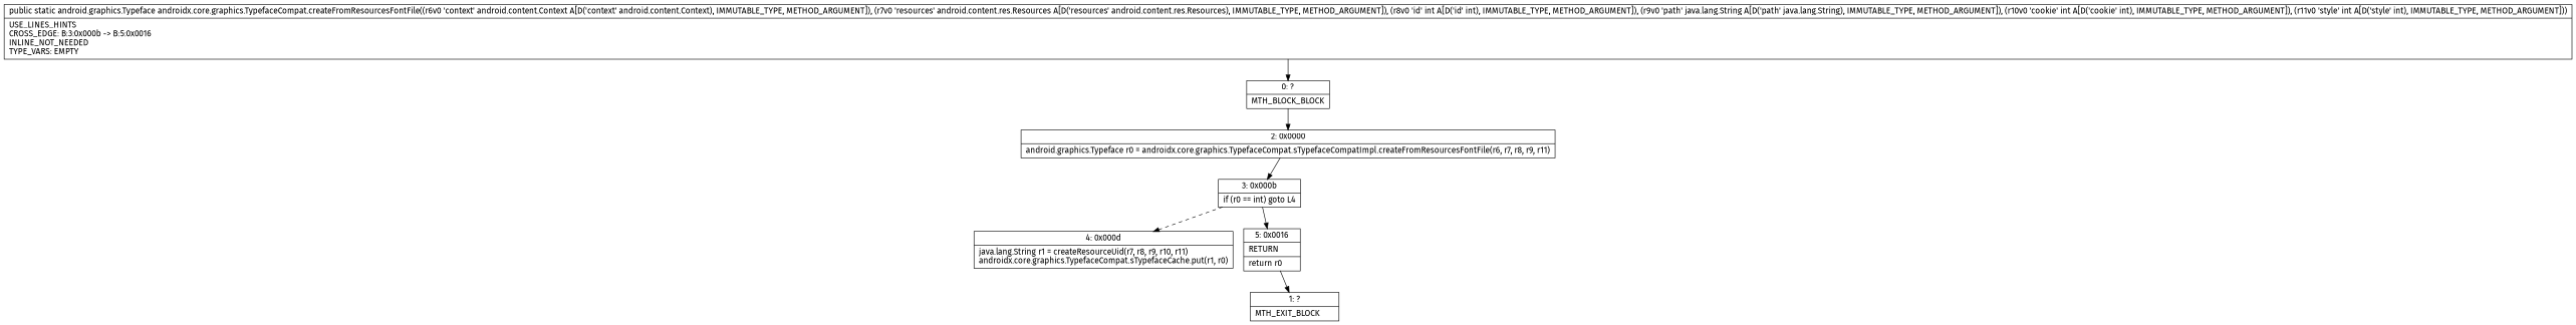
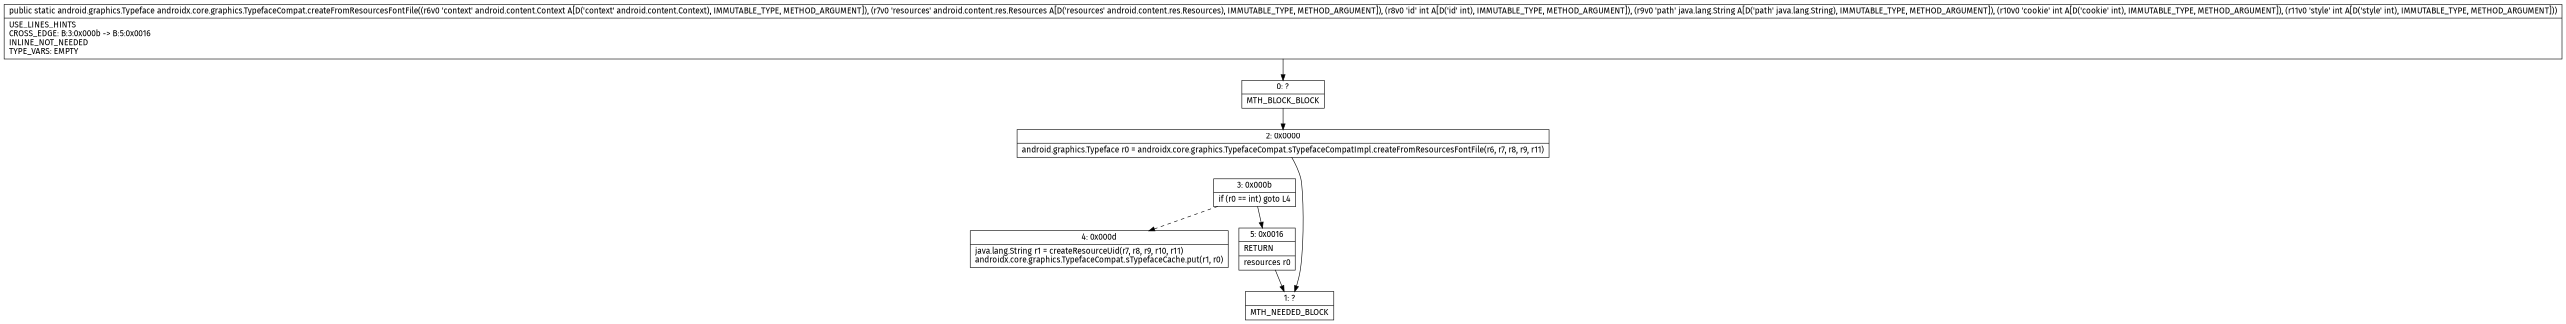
  digraph {
    fontname="Fira Sans"
    node [fontname="Fira Sans" shape=record]
    edge [fontname="Fira Sans"]
    n1 [label="{0\:\ ?|MTH_BLOCK_BLOCK\l}"]
    n2 [label="{2\:\ 0x0000|android.graphics.Typeface r0 = androidx.core.graphics.TypefaceCompat.sTypefaceCompatImpl.createFromResourcesFontFile(r6, r7, r8, r9, r11)\l}"]
    n3 [label="{3\:\ 0x000b|if (r0 == int) goto L4\l}"]
    n4 [label="{4\:\ 0x000d|java.lang.String r1 = createResourceUid(r7, r8, r9, r10, r11)\landroidx.core.graphics.TypefaceCompat.sTypefaceCache.put(r1, r0)\l}"]
-   n5 [label="{5\:\ 0x0016|RETURN\l|return r0\l}"]
-   n6 [label="{1\:\ ?|MTH_EXIT_BLOCK\l}"]
+   n5 [label="{5\:\ 0x0016|RETURN\l|resources r0\l}"]
+   n6 [label="{1\:\ ?|MTH_NEEDED_BLOCK\l}"]
    n7 [label="{public static android.graphics.Typeface androidx.core.graphics.TypefaceCompat.createFromResourcesFontFile((r6v0 'context' android.content.Context A[D('context' android.content.Context), IMMUTABLE_TYPE, METHOD_ARGUMENT]), (r7v0 'resources' android.content.res.Resources A[D('resources' android.content.res.Resources), IMMUTABLE_TYPE, METHOD_ARGUMENT]), (r8v0 'id' int A[D('id' int), IMMUTABLE_TYPE, METHOD_ARGUMENT]), (r9v0 'path' java.lang.String A[D('path' java.lang.String), IMMUTABLE_TYPE, METHOD_ARGUMENT]), (r10v0 'cookie' int A[D('cookie' int), IMMUTABLE_TYPE, METHOD_ARGUMENT]), (r11v0 'style' int A[D('style' int), IMMUTABLE_TYPE, METHOD_ARGUMENT]))  | USE_LINES_HINTS\lCROSS_EDGE: B:3:0x000b \-\> B:5:0x0016\lINLINE_NOT_NEEDED\lTYPE_VARS: EMPTY\l}"]
    n1 -> n2
-   n2 -> n3
+   n2 -> n6
    n3 -> n4 [style=dashed]
    n3 -> n5
    n5 -> n6
    n7 -> n1
  }
